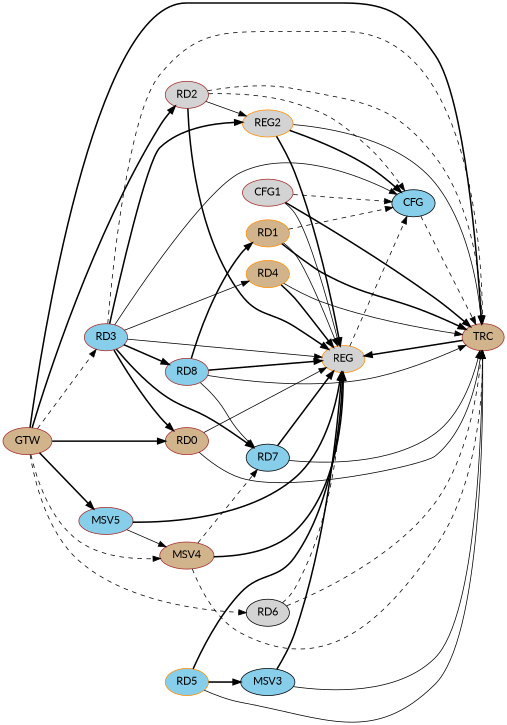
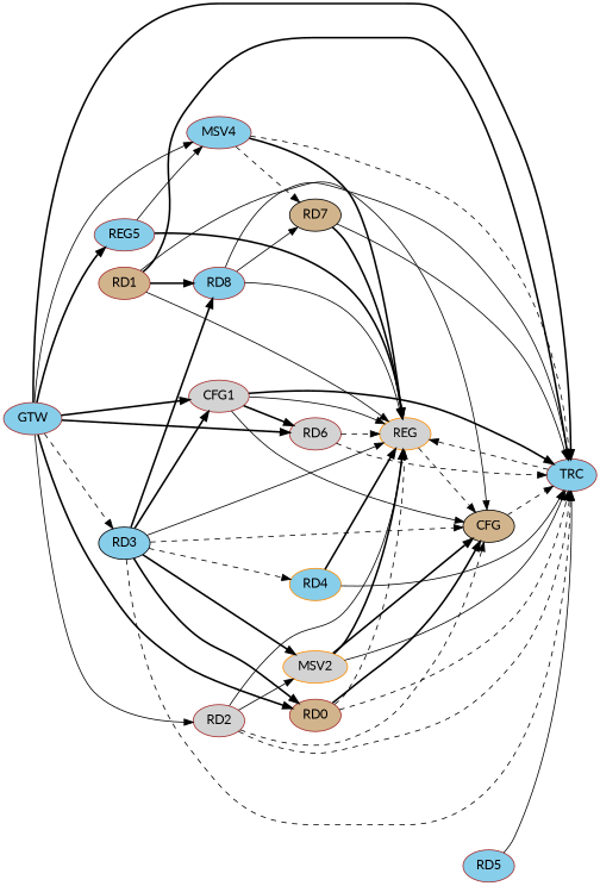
  strict digraph {
    fontname=Lato
    rankdir=LR
    node [color=brown fillcolor=skyblue fontname=Lato style=filled]
    edge [fontname=Lato style=bold]
-   n1 [color=darkorange fillcolor=tan label=RD1]
+   n1 [fillcolor=tan label=RD1]
    n2 [color=darkorange fillcolor=lightgrey label=REG]
-   n3 [color=black label=CFG]
-   n4 [fillcolor=tan label=TRC]
+   n3 [color=black fillcolor=tan label=CFG]
+   n4 [label=TRC]
    n5 [fillcolor=lightgrey label=RD2]
-   n6 [color=darkorange fillcolor=lightgrey label=REG2]
-   n7 [label=RD3]
-   n8 [color=darkorange fillcolor=tan label=RD4]
-   n9 [color=black label=RD7]
+   n6 [color=darkorange fillcolor=lightgrey label=MSV2]
+   n7 [color=black label=RD3]
+   n8 [color=darkorange label=RD4]
+   n9 [color=black fillcolor=tan label=RD7]
    n10 [label=RD8]
    n11 [fillcolor=tan label=RD0]
-   n12 [color=darkorange label=RD5]
-   n13 [color=black label=MSV3]
-   n14 [color=black fillcolor=lightgrey label=RD6]
-   n15 [fillcolor=tan label=GTW]
+   n12 [label=RD5]
+   n14 [fillcolor=lightgrey label=RD6]
+   n15 [label=GTW]
    n16 [fillcolor=lightgrey label=CFG1]
-   n17 [fillcolor=tan label=MSV4]
-   n18 [label=MSV5]
+   n17 [label=MSV4]
+   n18 [label=REG5]
    n1 -> n2 [style=solid]
-   n1 -> n3 [style=dashed]
+   n1 -> n3 [style=solid]
    n1 -> n4
    n2 -> n3 [style=dashed]
    n3 -> n4 [style=dashed]
-   n4 -> n2
-   n5 -> n2
+   n4 -> n2 [style=dashed]
+   n5 -> n2 [style=solid]
    n5 -> n3 [style=dashed]
    n5 -> n4 [style=dashed]
    n5 -> n6 [style=solid]
    n6 -> n2
    n6 -> n3
    n6 -> n4 [style=solid]
    n7 -> n2 [style=solid]
-   n7 -> n3 [style=solid]
+   n7 -> n3 [style=dashed]
    n7 -> n4 [style=dashed]
    n7 -> n6
-   n7 -> n8 [style=solid]
-   n7 -> n9
+   n7 -> n8 [style=dashed]
+   n7 -> n16
    n7 -> n10
    n7 -> n11
    n8 -> n2
    n8 -> n4 [style=solid]
    n9 -> n2
    n9 -> n4 [style=solid]
-   n10 -> n1
-   n10 -> n2
+   n1 -> n10
+   n10 -> n2 [style=solid]
    n10 -> n4 [style=solid]
    n10 -> n9 [style=solid]
-   n11 -> n2 [style=solid]
-   n11 -> n4 [style=solid]
-   n12 -> n2
+   n11 -> n2 [style=dashed]
+   n11 -> n3
+   n11 -> n4 [style=dashed]
    n12 -> n4 [style=solid]
-   n12 -> n13
-   n13 -> n2
-   n13 -> n4 [style=solid]
    n14 -> n2 [style=dashed]
    n14 -> n4 [style=dashed]
    n15 -> n4
-   n15 -> n5
+   n15 -> n5 [style=solid]
    n15 -> n7 [style=dashed]
    n15 -> n11
-   n15 -> n14 [style=dashed]
-   n15 -> n17 [style=dashed]
+   n15 -> n14
+   n15 -> n16
+   n15 -> n17 [style=solid]
    n15 -> n18
    n16 -> n2 [style=solid]
-   n16 -> n3 [style=dashed]
+   n16 -> n3 [style=solid]
    n16 -> n4
+   n16 -> n14
    n17 -> n2
    n17 -> n4 [style=dashed]
    n17 -> n9 [style=dashed]
    n18 -> n2
    n18 -> n17 [style=solid]
  }
